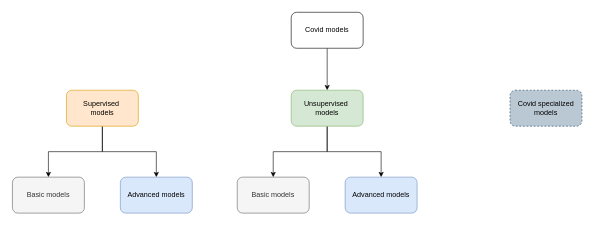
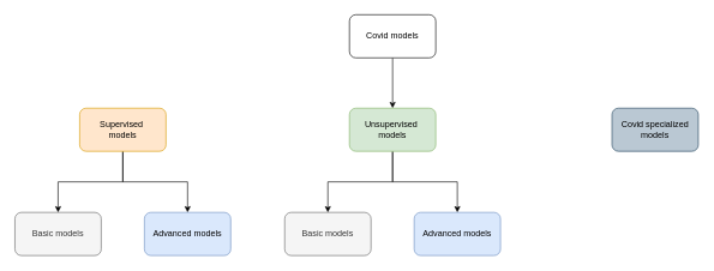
  <mxCell id="0" />
  <mxCell id="1" parent="0" />
  <mxCell id="2" style="edgeStyle=orthogonalEdgeStyle;rounded=0;orthogonalLoop=1;jettySize=auto;html=1;exitX=0.5;exitY=1;exitDx=0;exitDy=0;entryX=0.5;entryY=0;entryDx=0;entryDy=0;" edge="1" parent="1" source="3" target="9"><mxGeometry relative="1" as="geometry" /></mxCell>
  <mxCell id="3" value="Covid models" style="rounded=1;whiteSpace=wrap;html=1;" vertex="1" parent="1"><mxGeometry x="485" y="20" width="120" height="60" as="geometry" /></mxCell>
  <mxCell id="4" style="edgeStyle=orthogonalEdgeStyle;rounded=0;orthogonalLoop=1;jettySize=auto;html=1;exitX=0.5;exitY=1;exitDx=0;exitDy=0;entryX=0.5;entryY=0;entryDx=0;entryDy=0;" edge="1" parent="1" source="6" target="10"><mxGeometry relative="1" as="geometry" /></mxCell>
  <mxCell id="5" style="edgeStyle=orthogonalEdgeStyle;rounded=0;orthogonalLoop=1;jettySize=auto;html=1;exitX=0.5;exitY=1;exitDx=0;exitDy=0;entryX=0.5;entryY=0;entryDx=0;entryDy=0;" edge="1" parent="1" source="6" target="11"><mxGeometry relative="1" as="geometry" /></mxCell>
  <mxCell id="6" value="Supervised&amp;nbsp;&lt;div&gt;models&lt;/div&gt;" style="rounded=1;whiteSpace=wrap;html=1;fillColor=#ffe6cc;strokeColor=#d79b00;" vertex="1" parent="1"><mxGeometry x="110" y="150" width="120" height="60" as="geometry" /></mxCell>
  <mxCell id="7" style="edgeStyle=orthogonalEdgeStyle;rounded=0;orthogonalLoop=1;jettySize=auto;html=1;exitX=0.5;exitY=1;exitDx=0;exitDy=0;entryX=0.5;entryY=0;entryDx=0;entryDy=0;" edge="1" parent="1" source="9" target="12"><mxGeometry relative="1" as="geometry" /></mxCell>
  <mxCell id="8" style="edgeStyle=orthogonalEdgeStyle;rounded=0;orthogonalLoop=1;jettySize=auto;html=1;exitX=0.5;exitY=1;exitDx=0;exitDy=0;" edge="1" parent="1" source="9" target="13"><mxGeometry relative="1" as="geometry" /></mxCell>
  <mxCell id="9" value="Unsupervised&amp;nbsp;&lt;div&gt;models&lt;/div&gt;" style="rounded=1;whiteSpace=wrap;html=1;fillColor=#d5e8d4;strokeColor=#82b366;" vertex="1" parent="1"><mxGeometry x="485" y="150" width="120" height="60" as="geometry" /></mxCell>
  <mxCell id="10" value="Basic models" style="rounded=1;whiteSpace=wrap;html=1;fillColor=#f5f5f5;strokeColor=#666666;fontColor=#333333;" vertex="1" parent="1"><mxGeometry x="20" y="295" width="120" height="60" as="geometry" /></mxCell>
  <mxCell id="11" value="Advanced models" style="rounded=1;whiteSpace=wrap;html=1;fillColor=#dae8fc;strokeColor=#6c8ebf;" vertex="1" parent="1"><mxGeometry x="200" y="295" width="120" height="60" as="geometry" /></mxCell>
  <mxCell id="12" value="Basic models" style="rounded=1;whiteSpace=wrap;html=1;fillColor=#f5f5f5;fontColor=#333333;strokeColor=#666666;" vertex="1" parent="1"><mxGeometry x="395" y="295" width="120" height="60" as="geometry" /></mxCell>
  <mxCell id="13" value="Advanced models" style="rounded=1;whiteSpace=wrap;html=1;fillColor=#dae8fc;strokeColor=#6c8ebf;" vertex="1" parent="1"><mxGeometry x="575" y="295" width="120" height="60" as="geometry" /></mxCell>
- <mxCell id="14" value="Covid specialized models" style="rounded=1;whiteSpace=wrap;html=1;fillColor=#bac8d3;strokeColor=#23445d;dashed=1;" vertex="1" parent="1"><mxGeometry x="850" y="150" width="120" height="60" as="geometry" /></mxCell>
+ <mxCell id="14" value="Covid specialized models" style="rounded=1;whiteSpace=wrap;html=1;fillColor=#bac8d3;strokeColor=#23445d;" vertex="1" parent="1"><mxGeometry x="850" y="150" width="120" height="60" as="geometry" /></mxCell>
